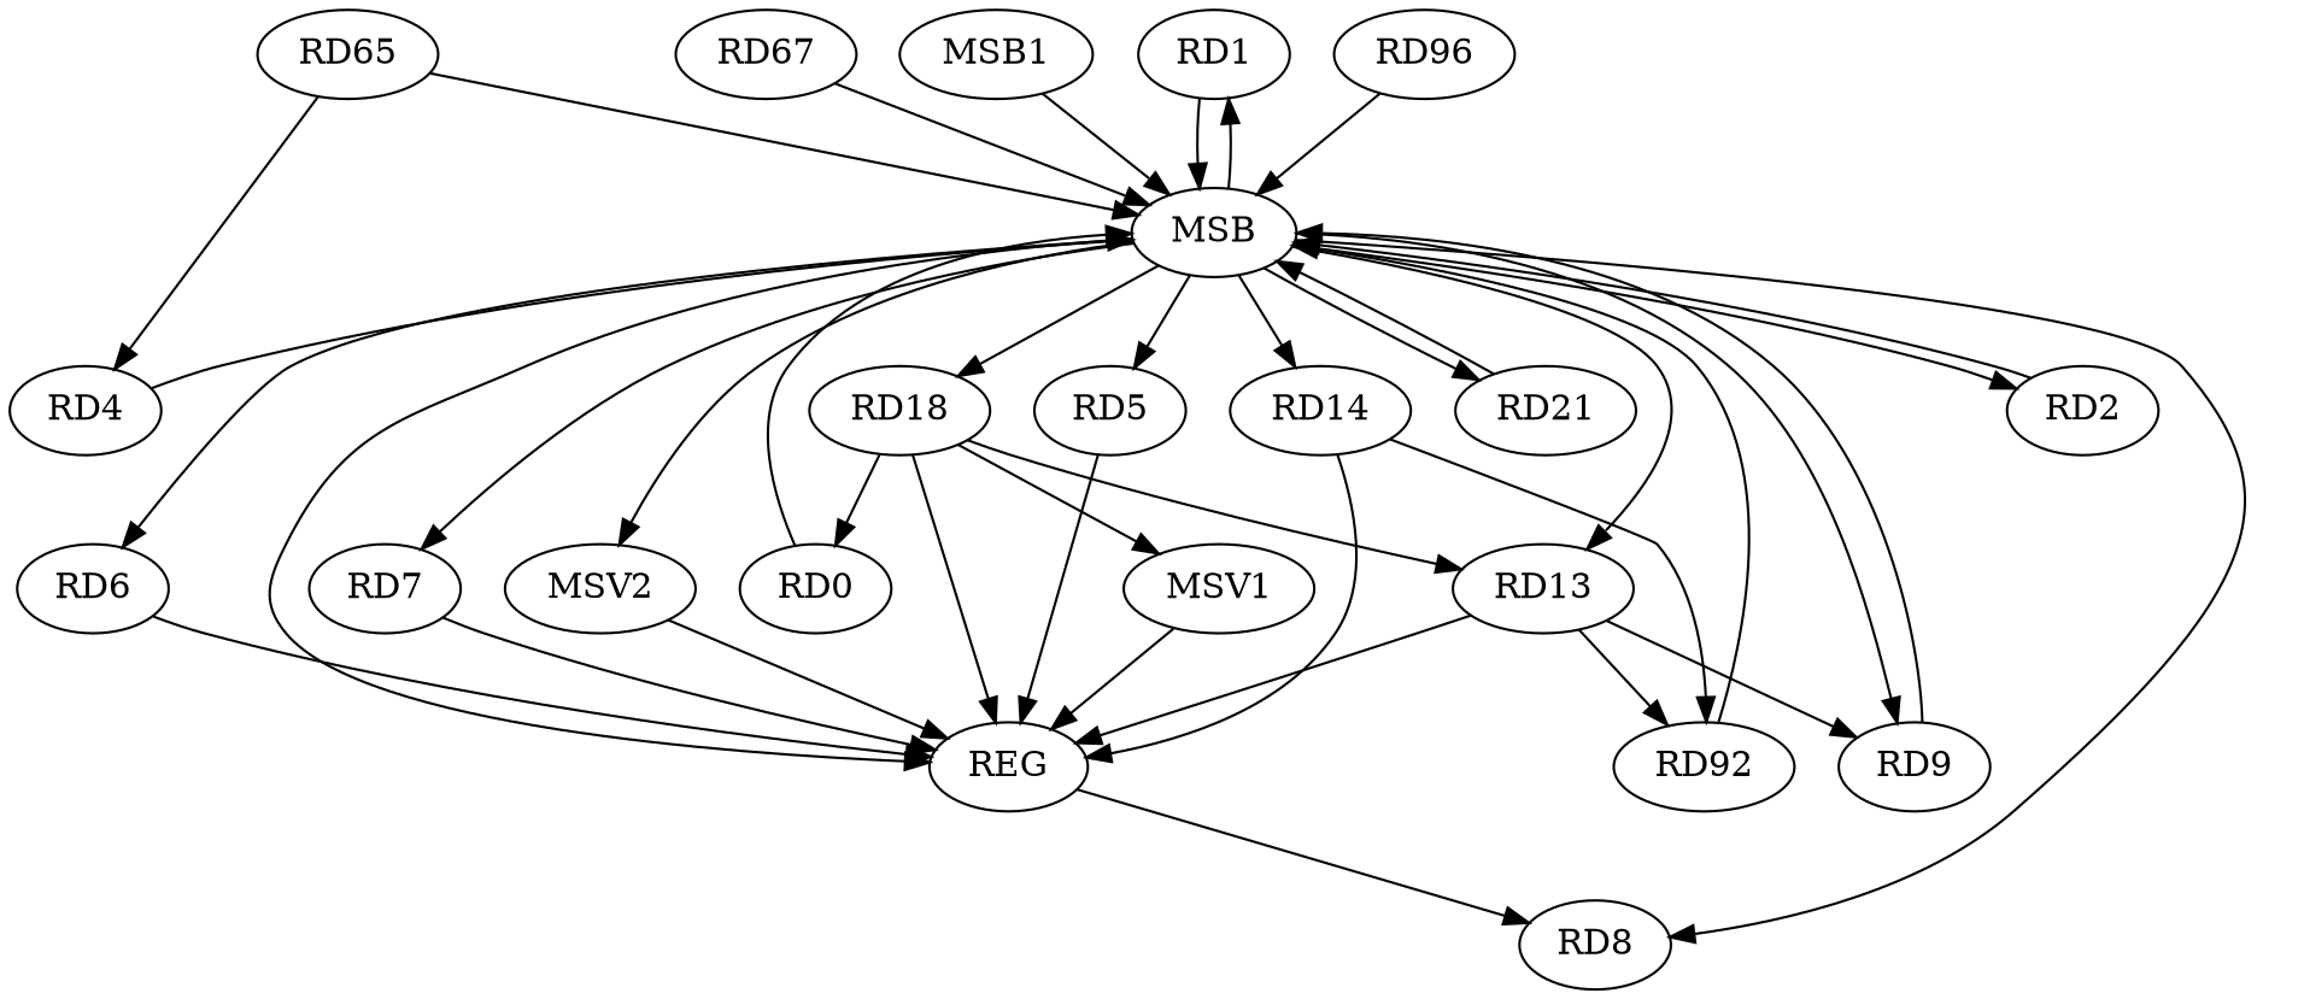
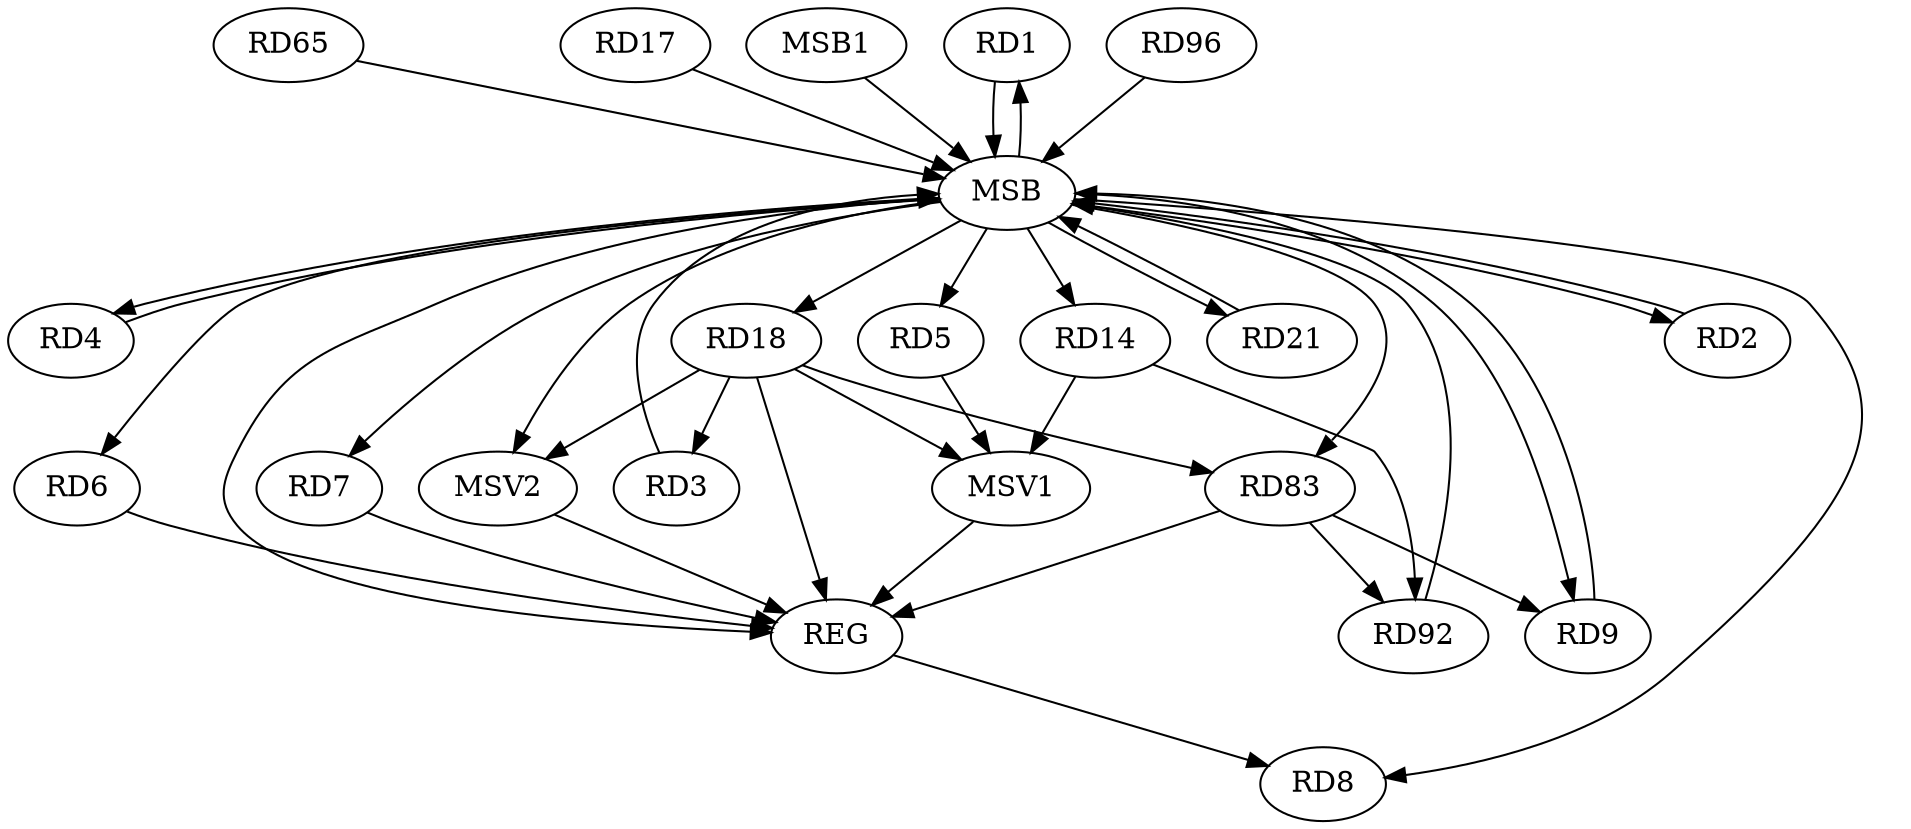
  strict digraph {
    n1 [label=RD1]
    n2 [label=MSB]
    n3 [label=RD2]
    n4 [label=RD4]
    n5 [label=RD5]
    n6 [label=RD6]
    n7 [label=REG]
    n8 [label=RD7]
    n9 [label=RD8]
    n10 [label=RD9]
    n11 [label=RD18]
-   n12 [label=RD13]
+   n12 [label=RD83]
    n13 [label=MSV2]
    n14 [label=RD21]
    n15 [label=RD14]
-   n16 [label=RD0]
+   n16 [label=RD3]
    n17 [label=MSV1]
    n18 [label=RD92]
    n19 [label=RD65]
    n20 [label=RD96]
-   n21 [label=RD67]
+   n21 [label=RD17]
    n22 [label=MSB1]
    n1 -> n2
    n2 -> n1
    n2 -> n3
-   n19 -> n4
+   n2 -> n4
    n2 -> n5
    n2 -> n6
    n2 -> n7
    n2 -> n8
    n2 -> n9
    n2 -> n10
    n2 -> n11
    n2 -> n12
    n2 -> n13
    n2 -> n14
    n2 -> n15
    n3 -> n2
    n4 -> n2
-   n5 -> n7
+   n5 -> n17
    n6 -> n7
    n7 -> n9
    n8 -> n7
    n10 -> n2
    n11 -> n7
    n11 -> n12
+   n11 -> n13
    n11 -> n16
    n11 -> n17
    n12 -> n7
    n12 -> n10
    n12 -> n18
    n13 -> n7
    n14 -> n2
-   n15 -> n7
+   n15 -> n17
    n15 -> n18
    n16 -> n2
    n17 -> n7
    n18 -> n2
    n19 -> n2
    n20 -> n2
    n21 -> n2
    n22 -> n2
  }
